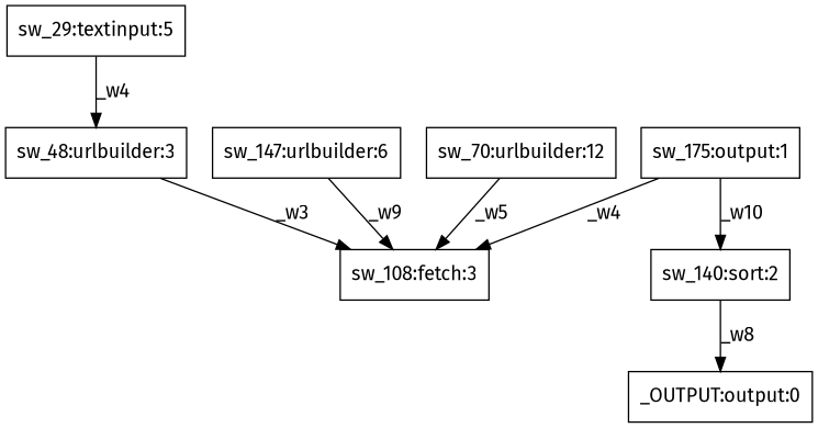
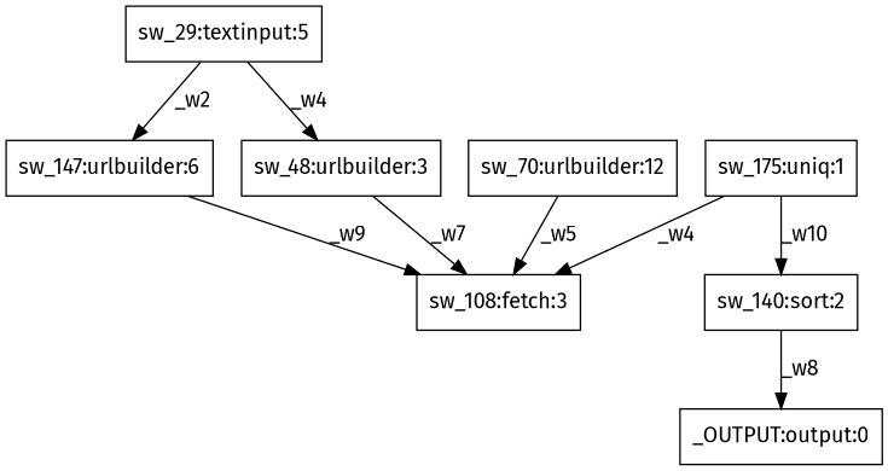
  digraph {
    fontname="Fira Sans"
    node [fontname="Fira Sans" shape=box]
    edge [fontname="Fira Sans"]
    n1 [label="sw_29:textinput:5"]
    n2 [label="sw_147:urlbuilder:6"]
    n3 [label="sw_48:urlbuilder:3"]
    n4 [label="sw_70:urlbuilder:12"]
    n5 [label="sw_108:fetch:3"]
    n6 [label="_OUTPUT:output:0"]
    n7 [label="sw_140:sort:2"]
-   n8 [label="sw_175:output:1"]
+   n8 [label="sw_175:uniq:1"]
+   n1 -> n2 [label=_w2]
    n1 -> n3 [label=_w4]
    n2 -> n5 [label=_w9]
-   n3 -> n5 [label=_w3]
+   n3 -> n5 [label=_w7]
    n4 -> n5 [label=_w5]
    n7 -> n6 [label=_w8]
    n8 -> n5 [label=_w4]
    n8 -> n7 [label=_w10]
  }
